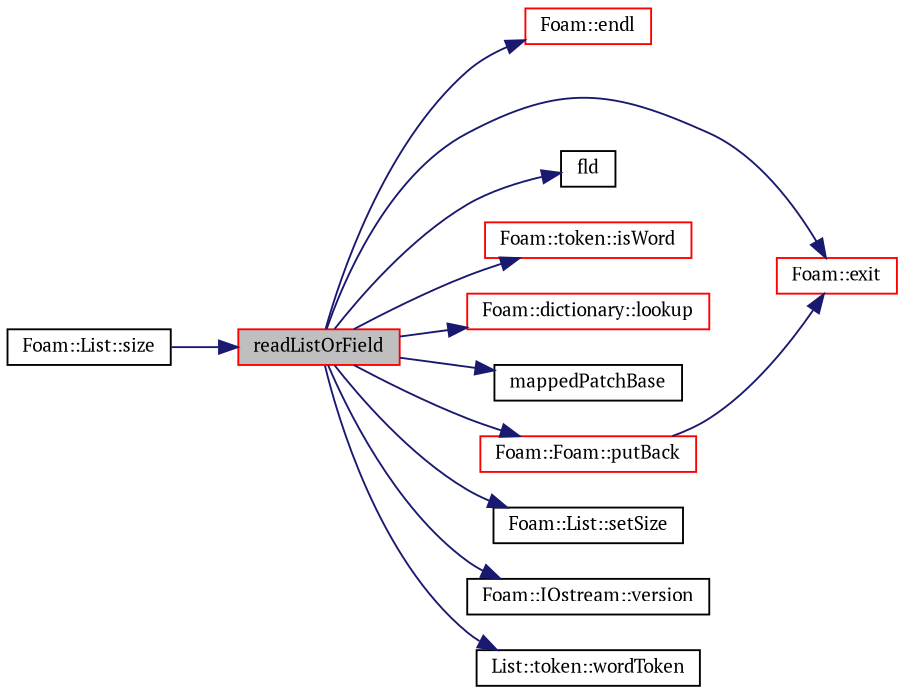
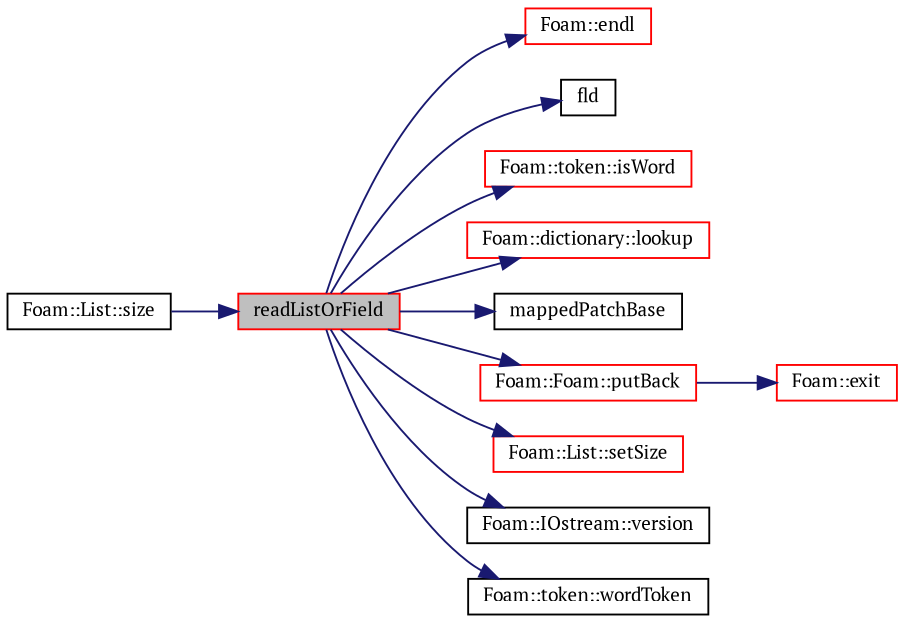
  digraph {
    fontname="PT Serif"
    rankdir=LR
    node [color=red fontname="PT Serif" fontsize=10 shape=record]
    edge [color=midnightblue fontname="PT Serif" fontsize=10 labelfontname=FreeSans labelfontsize=10 style=solid]
    n1 [fillcolor=grey75 fontcolor=black height=0.2 label=readListOrField style=filled width=0.4]
    n2 [height=0.2 label="Foam::endl" width=0.4]
    n3 [height=0.2 label="Foam::exit" width=0.4]
    n4 [color=black height=0.2 label=fld width=0.4]
    n5 [height=0.2 label="Foam::token::isWord" width=0.4]
    n6 [height=0.2 label="Foam::dictionary::lookup" width=0.4]
    n7 [color=black height=0.2 label=mappedPatchBase width=0.4]
    n8 [height=0.2 label="Foam::Foam::putBack" width=0.4]
-   n9 [color=black height=0.2 label="Foam::List::setSize" width=0.4]
+   n9 [height=0.2 label="Foam::List::setSize" width=0.4]
    n10 [color=black height=0.2 label="Foam::IOstream::version" width=0.4]
-   n11 [color=black height=0.2 label="List::token::wordToken" width=0.4]
+   n11 [color=black height=0.2 label="Foam::token::wordToken" width=0.4]
    n12 [color=black height=0.2 label="Foam::List::size" width=0.4]
    n1 -> n2
-   n1 -> n3
    n1 -> n4
    n1 -> n5
    n1 -> n6
    n1 -> n7
    n1 -> n8
    n1 -> n9
    n1 -> n10
    n1 -> n11
    n8 -> n3
    n12 -> n1
  }
